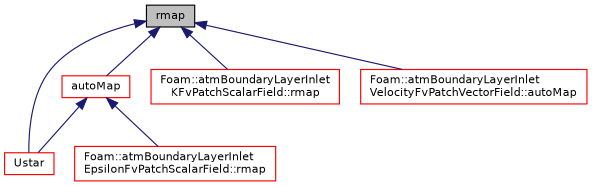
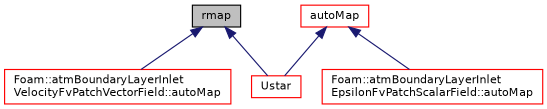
  digraph {
    rankdir=TB
    node [color=red fontname=Helvetica fontsize=10 shape=record]
    edge [color=midnightblue dir=back fontname=Helvetica fontsize=10 labelfontname=Helvetica labelfontsize=10 style=solid]
    n1 [color=black fillcolor=grey75 fontcolor=black height=0.2 label=rmap style=filled width=0.4]
    n2 [height=0.2 label=autoMap width=0.4]
    n3 [height=0.2 label=Ustar width=0.4]
-   n4 [height=0.2 label="Foam::atmBoundaryLayerInlet\lKFvPatchScalarField::rmap" width=0.4]
    n5 [height=0.2 label="Foam::atmBoundaryLayerInlet\lVelocityFvPatchVectorField::autoMap" width=0.4]
-   n6 [height=0.2 label="Foam::atmBoundaryLayerInlet\lEpsilonFvPatchScalarField::rmap" width=0.4]
-   n1 -> n2
+   n6 [height=0.2 label="Foam::atmBoundaryLayerInlet\lEpsilonFvPatchScalarField::autoMap" width=0.4]
    n1 -> n3
-   n1 -> n4
    n1 -> n5
    n2 -> n3
    n2 -> n6
  }
